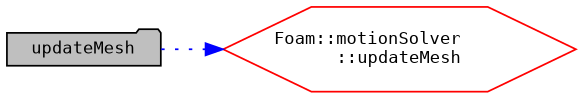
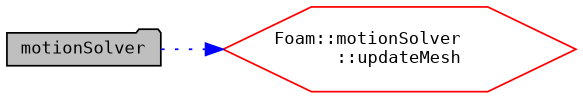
  digraph {
    rankdir=LR
    fontname="DejaVu Sans Mono"
    node [fontname="DejaVu Sans Mono" fontsize=10]
-   n1 [color=black fillcolor=grey75 fontcolor=black height=0.2 label=updateMesh shape=folder style=filled width=0.4]
+   n1 [color=black fillcolor=grey75 fontcolor=black height=0.2 label=motionSolver shape=folder style=filled width=0.4]
    n2 [color=red height=0.2 label="Foam::motionSolver\l::updateMesh" shape=hexagon width=0.4]
    n1 -> n2 [color=blue fontname="DejaVu Sans Mono" fontsize=10 labelfontname=FreeSans labelfontsize=10 style=dotted]
  }
